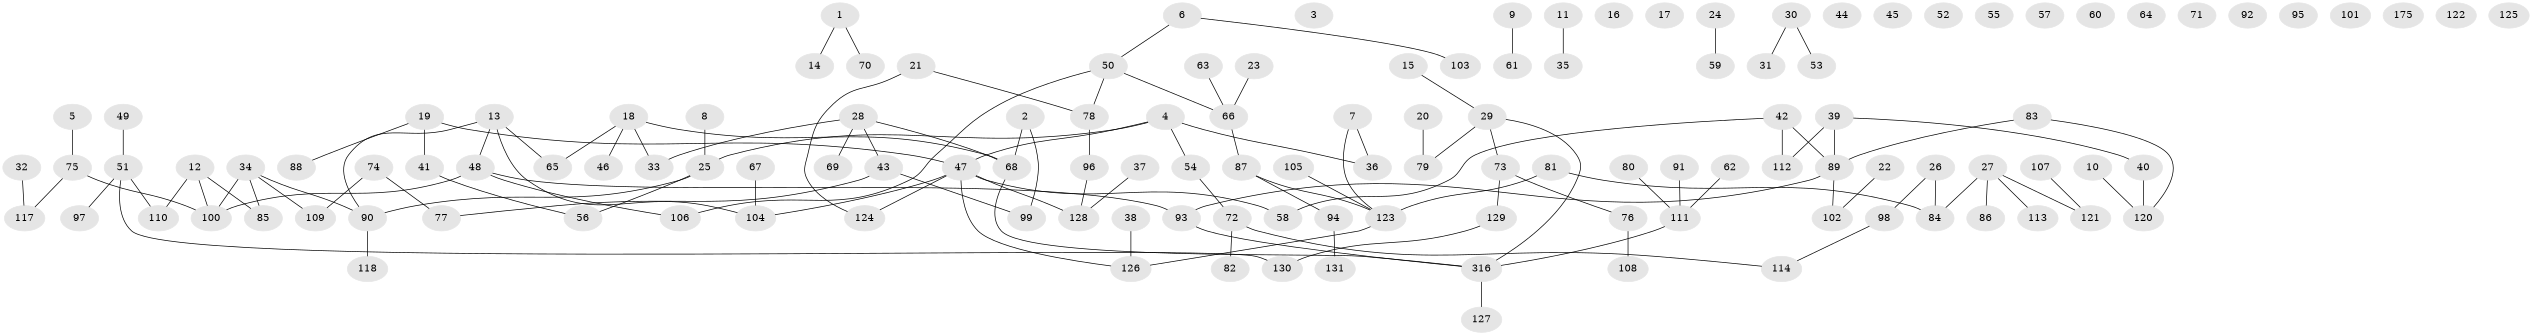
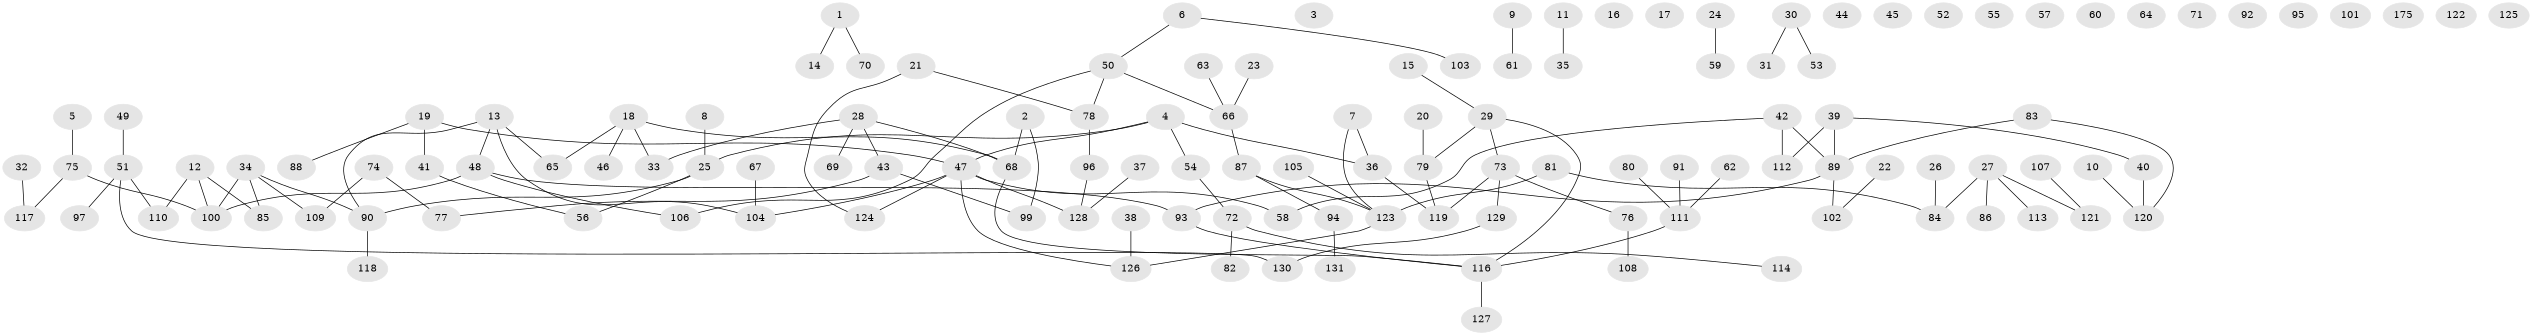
  graph {
    node [color=gray90 style=filled]
    1
    14
    70
    2
    68
    99
-   116 [label=316]
+   116
    3
    4
    25
    36
    47
    54
    90
    56
+   119
    104
    124
    128
    126
    58
    72
    5
    75
    100
    117
    6
    50
    103
    78
    66
    106
    7
    123
    8
    9
    61
    10
    120
    11
    35
    12
    85
    110
    13
    48
    65
    93
    118
    15
    29
    79
    73
    16
    17
    18
    33
    46
    19
    41
    88
    20
    21
    96
    22
    102
    23
    87
    24
    59
    26
    84
-   98
    114
    27
    86
    113
    121
    28
    43
    69
    77
    76
    129
    127
    30
    31
    53
    32
    34
    109
    67
    37
    38
    39
    40
    89
    112
    42
    44
    45
    49
    51
    97
    130
    52
    63
    82
    55
    57
    60
    62
    111
    64
    94
    71
    108
    74
    80
    81
    83
    131
    91
    92
    95
    101
    105
    107
    n129 [label=175]
    122
    125
    1 -- 14
    1 -- 70
    2 -- 68
    2 -- 99
    68 -- 116
    116 -- 127
    4 -- 25
    4 -- 36
    4 -- 47
    4 -- 54
    25 -- 90
    25 -- 56
+   36 -- 119
    47 -- 104
    47 -- 124
    47 -- 128
    47 -- 126
    47 -- 58
    54 -- 72
    90 -- 118
    72 -- 114
    72 -- 82
    5 -- 75
    75 -- 100
    75 -- 117
    6 -- 50
    6 -- 103
    50 -- 78
    50 -- 66
    50 -- 106
    78 -- 96
    66 -- 87
    7 -- 36
    7 -- 123
    123 -- 126
    8 -- 25
    9 -- 61
    10 -- 120
    11 -- 35
    12 -- 100
    12 -- 85
    12 -- 110
    13 -- 90
    13 -- 104
    13 -- 48
    13 -- 65
    48 -- 100
    48 -- 106
    48 -- 93
    93 -- 116
    15 -- 29
    29 -- 116
    29 -- 79
    29 -- 73
+   79 -- 119
+   73 -- 119
    73 -- 76
    73 -- 129
    18 -- 68
    18 -- 65
    18 -- 33
    18 -- 46
    19 -- 47
    19 -- 41
    19 -- 88
    41 -- 56
    20 -- 79
    21 -- 124
    21 -- 78
    96 -- 128
    22 -- 102
    23 -- 66
    87 -- 123
    87 -- 94
    24 -- 59
    26 -- 84
-   26 -- 98
-   98 -- 114
    27 -- 84
    27 -- 86
    27 -- 113
    27 -- 121
    28 -- 68
    28 -- 33
    28 -- 43
    28 -- 69
    43 -- 99
    43 -- 77
    76 -- 108
    129 -- 130
    30 -- 31
    30 -- 53
    32 -- 117
    34 -- 90
    34 -- 100
    34 -- 85
    34 -- 109
    67 -- 104
    37 -- 128
    38 -- 126
    39 -- 40
    39 -- 89
    39 -- 112
    40 -- 120
    89 -- 93
    89 -- 102
    42 -- 58
    42 -- 89
    42 -- 112
    49 -- 51
    51 -- 110
    51 -- 97
    51 -- 130
    63 -- 66
    62 -- 111
    111 -- 116
    94 -- 131
    74 -- 77
    74 -- 109
    80 -- 111
    81 -- 123
    81 -- 84
    83 -- 120
    83 -- 89
    91 -- 111
    105 -- 123
    107 -- 121
  }
